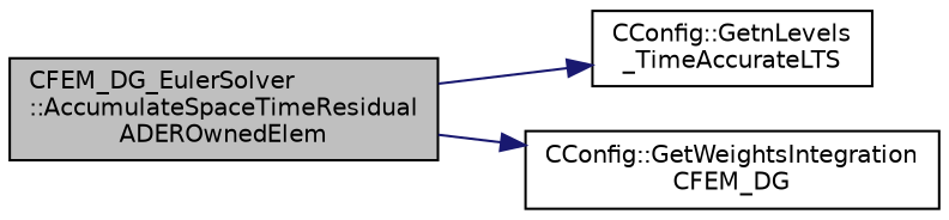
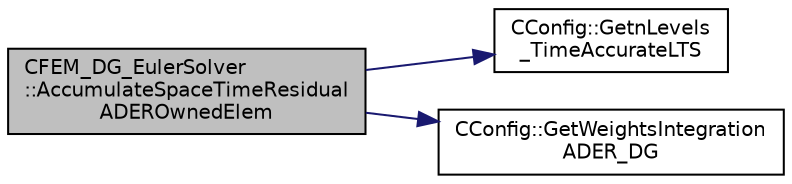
  digraph {
    rankdir=LR
    node [color=black fillcolor=white fontname=Helvetica fontsize=10 shape=record style=filled]
    edge [color=midnightblue fontname=Helvetica fontsize=10 labelfontname=Helvetica labelfontsize=10 style=solid]
    n1 [fillcolor=grey75 fontcolor=black height=0.2 label="CFEM_DG_EulerSolver\l::AccumulateSpaceTimeResidual\lADEROwnedElem" width=0.4]
    n2 [height=0.2 label="CConfig::GetnLevels\l_TimeAccurateLTS" width=0.4]
-   n3 [height=0.2 label="CConfig::GetWeightsIntegration\lCFEM_DG" width=0.4]
+   n3 [height=0.2 label="CConfig::GetWeightsIntegration\lADER_DG" width=0.4]
    n1 -> n2
    n1 -> n3
  }
